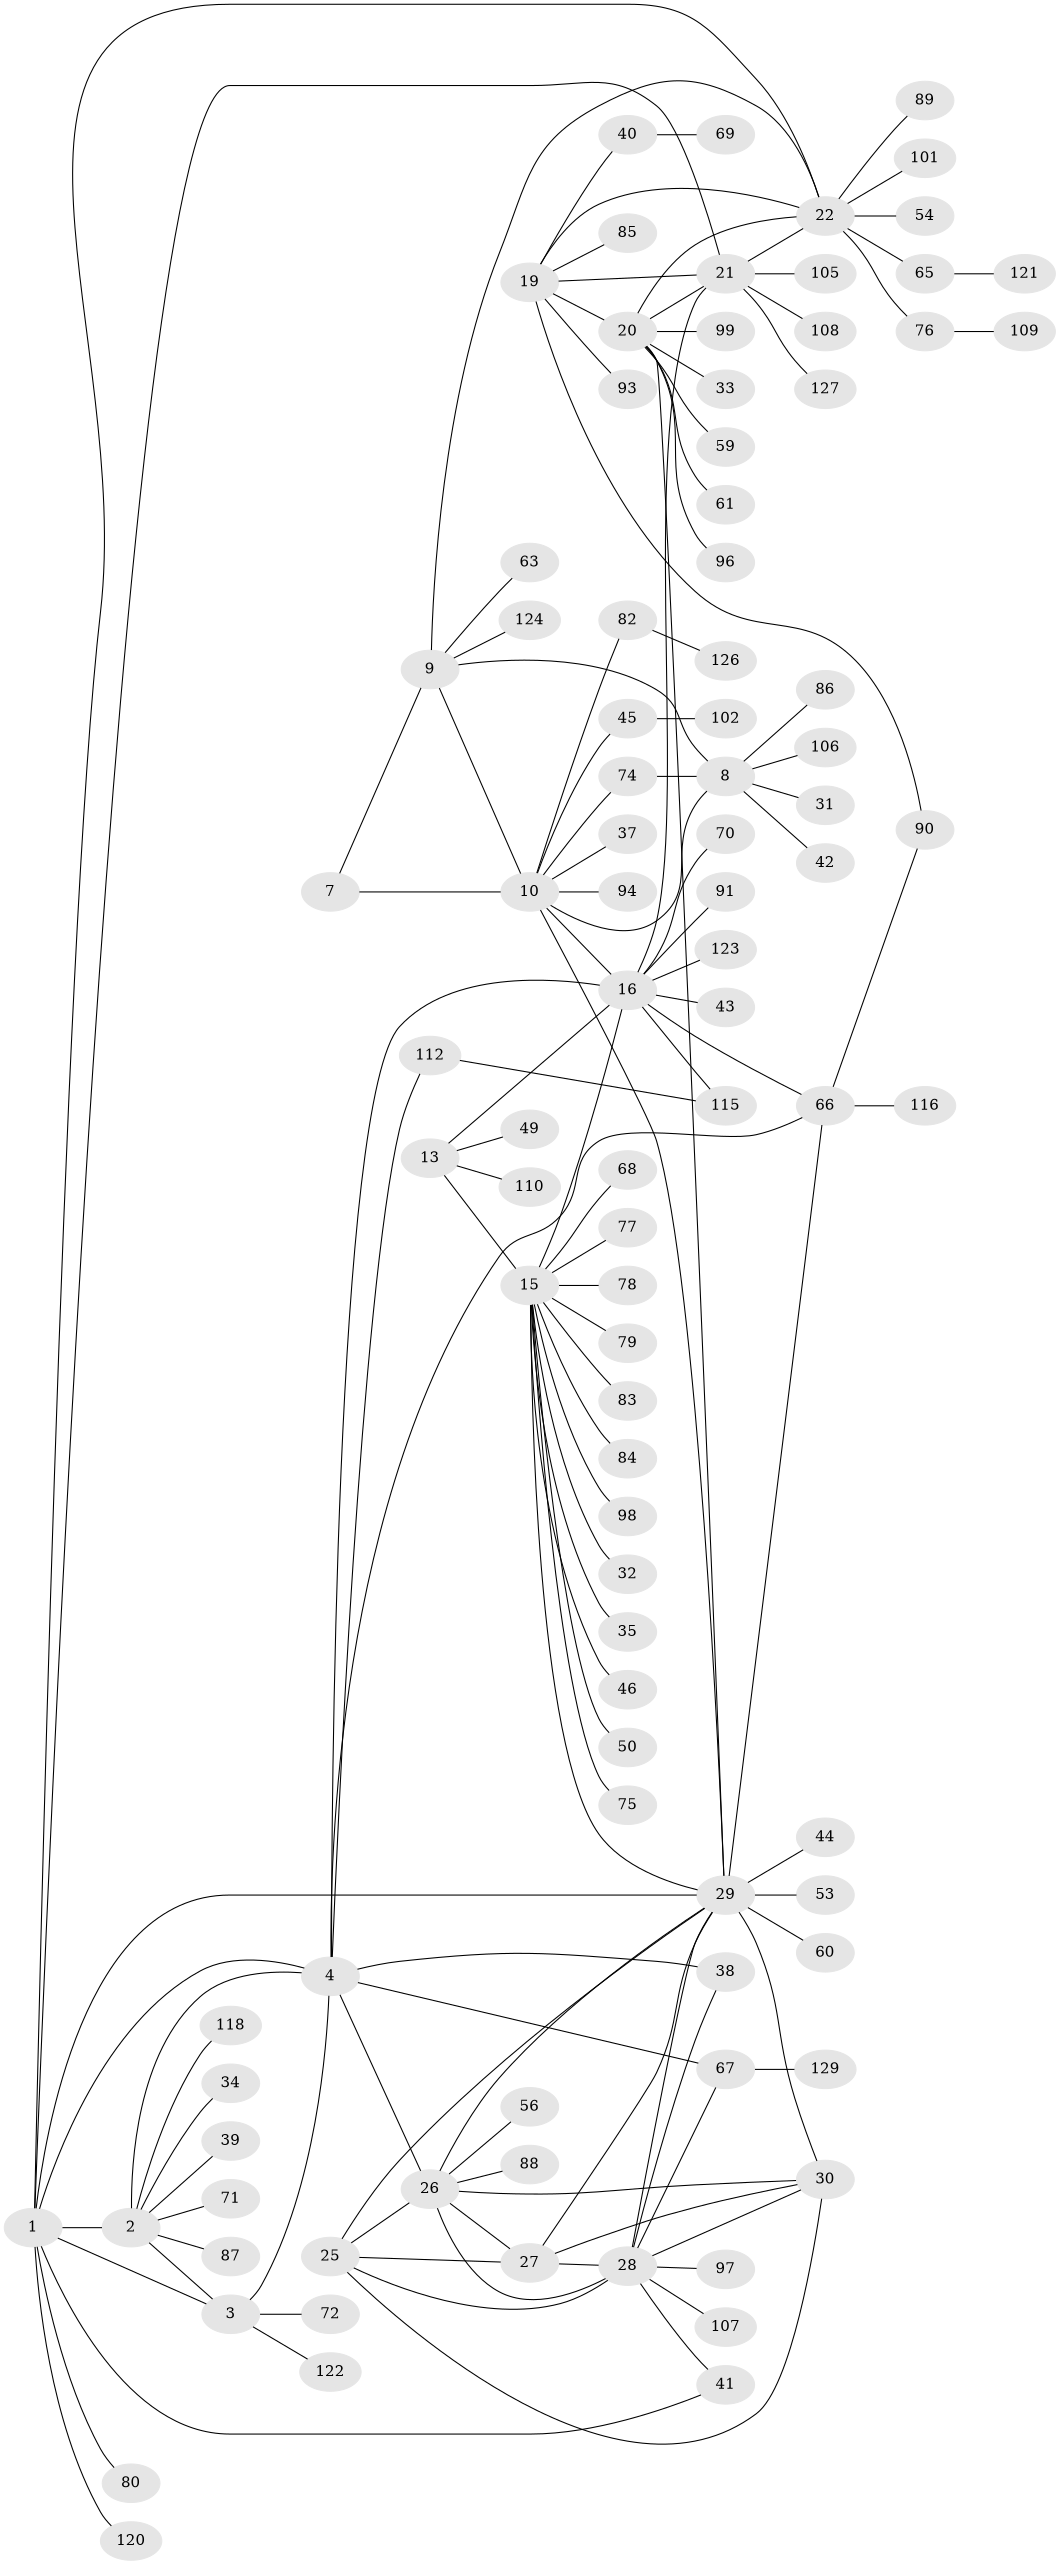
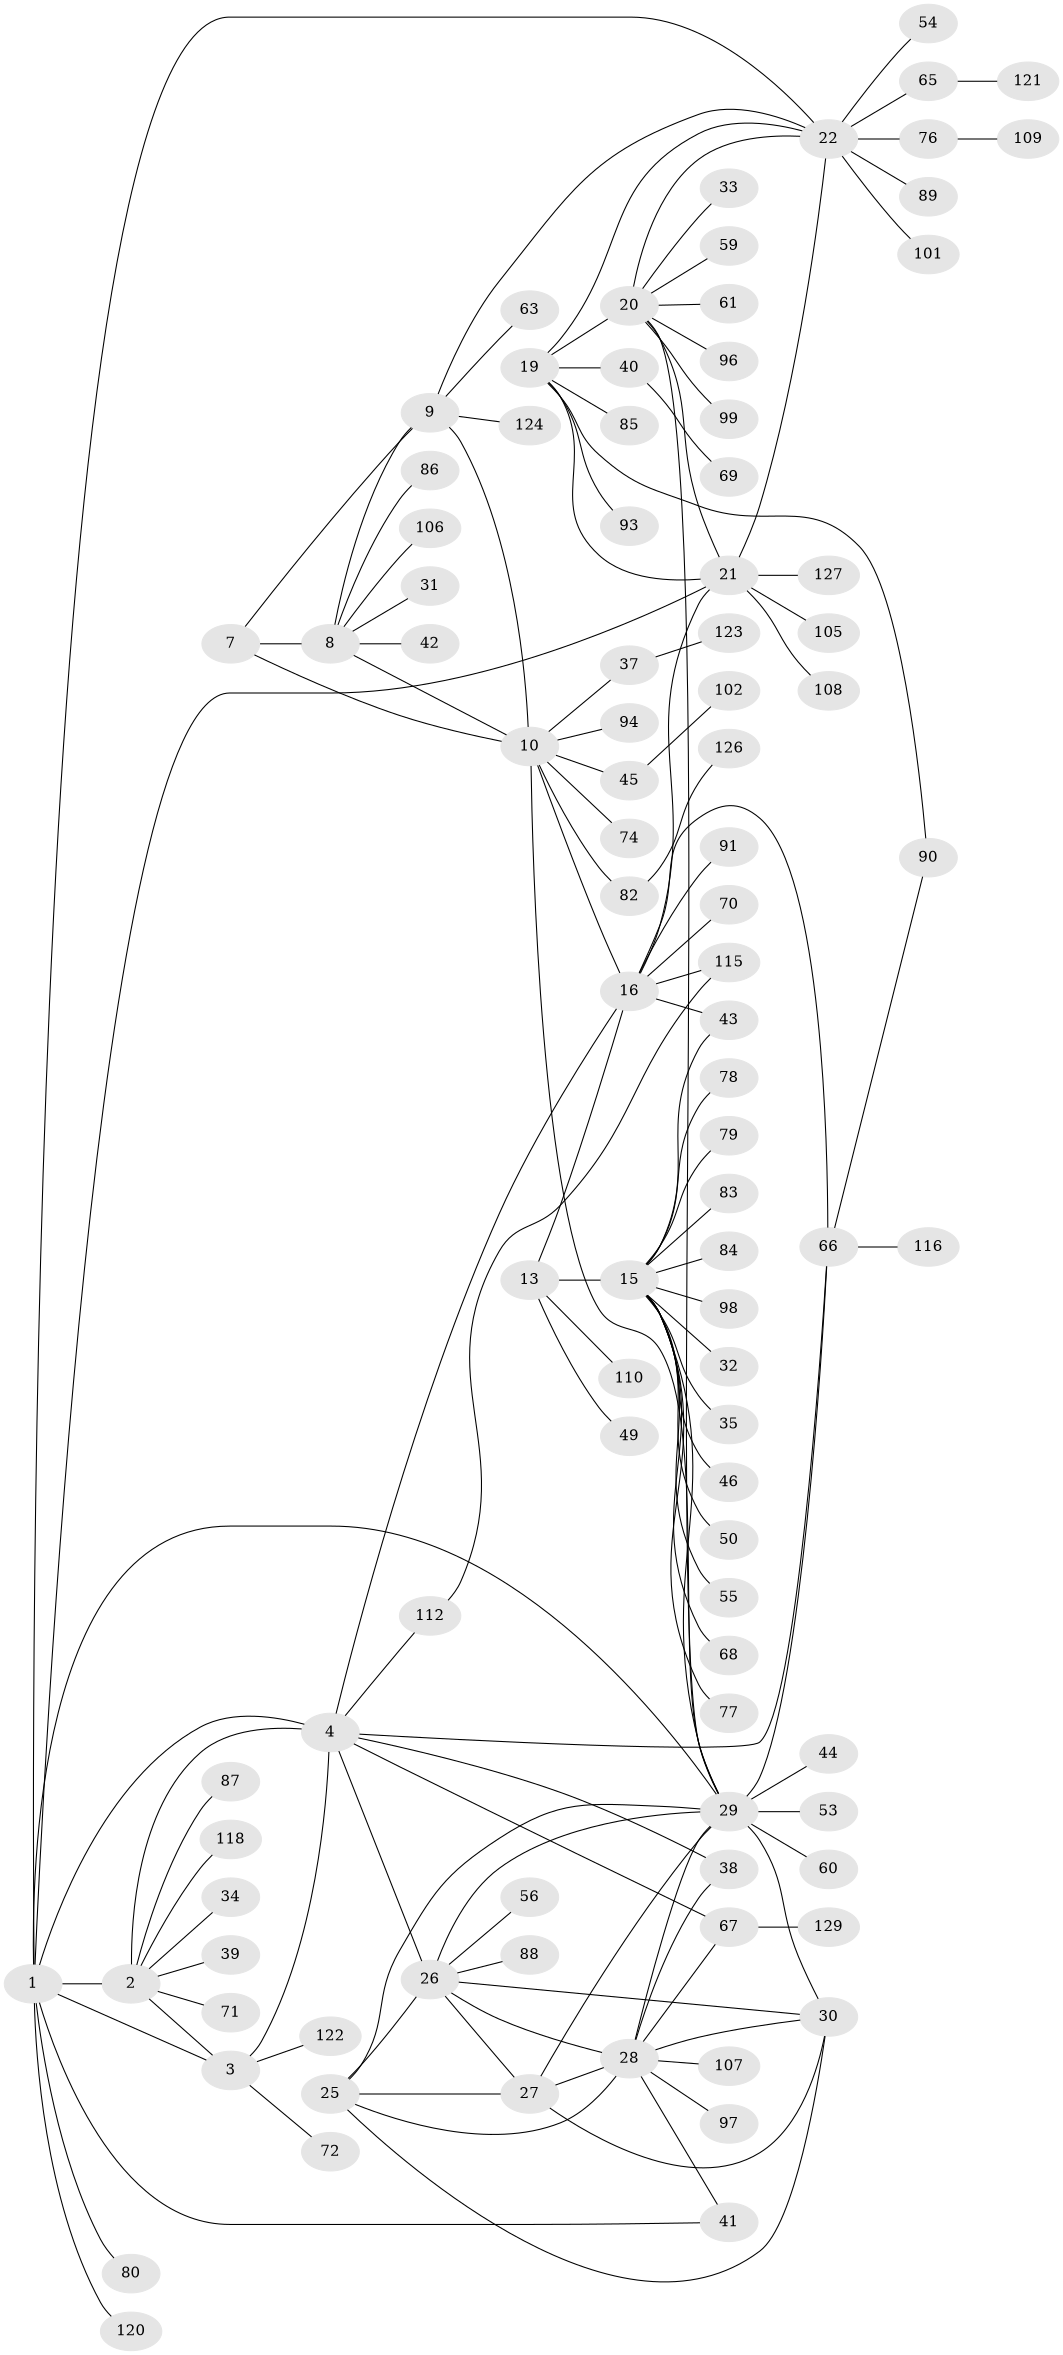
  graph {
    rankdir=LR
    node [color=gray90 style=filled]
    1 [super="+47"]
    2 [super="+5"]
    3 [super="+6"]
    4 [super="+111"]
    21 [super="+36"]
    22 [super="+23"]
    29 [super="+58"]
    41
    80
    120
    34 [super="+48"]
    39
    71
    87
    118
    72
    122
    16 [super="+18"]
    26 [super="+100"]
    38 [super="+103"]
    66
    67 [super="+113"]
    112 [super="+117"]
    105
    108
    127 [super="+128"]
    54
    65 [super="+104"]
    76
    89
    101
    30 [super="+75"]
    44 [super="+73"]
    53
    60
    8 [super="+11"]
    9 [super="+64"]
    10 [super="+12"]
    31 [super="+81"]
    42
    86
    106
    43
    70
    91
    115
    123
    27 [super="+52"]
    28 [super="+51"]
    56 [super="+57"]
    88
    90
    116
    129
    7 [super="+125"]
    63
    124
    37 [super="+114"]
    45 [super="+95"]
    74
    82
    94 [super="+119"]
    102
    126
    13 [super="+14"]
    15 [super="+17"]
    49
    110
    32
    35
    46
    50
-   55 [label=75]
+   55
    68
    77
    78
    79
    83
    84
    98
    19 [super="+92"]
    20 [super="+24"]
    40
    85
    93
    33
    59
    61
    96
    99
    69
    121
    109
    25 [super="+62"]
    97
    107
    1 -- 2 [weight=2]
    1 -- 3 [weight=2]
    1 -- 4
    1 -- 21
    1 -- 22
    1 -- 29
    1 -- 41
    1 -- 80
    1 -- 120
    2 -- 3 [weight=4]
    2 -- 4 [weight=2]
    2 -- 34
    2 -- 39
    2 -- 71
    2 -- 87
    2 -- 118
    3 -- 4 [weight=2]
    3 -- 72
    3 -- 122
    4 -- 16
    4 -- 26
    4 -- 38
    4 -- 66
    4 -- 67
    4 -- 112
    21 -- 22 [weight=2]
    21 -- 105
    21 -- 108
    21 -- 127
    22 -- 54
    22 -- 65
    22 -- 76
    22 -- 89
    22 -- 101
    29 -- 66
    29 -- 30
    29 -- 44
    29 -- 53
    29 -- 60
    16 -- 21
    16 -- 66
    16 -- 43
    16 -- 70
    16 -- 91
    16 -- 115
-   16 -- 123
+   37 -- 123
    26 -- 29
    26 -- 30
    26 -- 27
    26 -- 28
    26 -- 56
    26 -- 88
    66 -- 90
    66 -- 116
    67 -- 129
    112 -- 115
    65 -- 121
    76 -- 109
    8 -- 9 [weight=2]
    8 -- 10 [weight=4]
    8 -- 31
    8 -- 42
    8 -- 86
    8 -- 106
    9 -- 22
    9 -- 10 [weight=2]
    9 -- 63
    9 -- 124
    10 -- 29 [weight=2]
    10 -- 16
    10 -- 37
    10 -- 45
    10 -- 74
    10 -- 82
    10 -- 94
    27 -- 29
    27 -- 30
    27 -- 28
    28 -- 29
    28 -- 41
    28 -- 38
    28 -- 67
    28 -- 30
    28 -- 97
    28 -- 107
-   74 -- 8 [weight=2]
+   7 -- 8 [weight=2]
    7 -- 9
    7 -- 10 [weight=2]
    45 -- 102
    82 -- 126
    13 -- 16 [weight=4]
    13 -- 15 [weight=4]
    13 -- 49
    13 -- 110
    15 -- 29
-   15 -- 16 [weight=4]
+   15 -- 43 [weight=4]
    15 -- 32
    15 -- 35
    15 -- 46
    15 -- 50
    15 -- 55
    15 -- 68
    15 -- 77
    15 -- 78
    15 -- 79
    15 -- 83
    15 -- 84
    15 -- 98
    19 -- 21
    19 -- 22 [weight=2]
    19 -- 90
    19 -- 20 [weight=2]
    19 -- 40
    19 -- 85
    19 -- 93
    20 -- 21 [weight=2]
    20 -- 22 [weight=4]
    20 -- 29
    20 -- 33
    20 -- 59
    20 -- 61
    20 -- 96
    20 -- 99
    40 -- 69
    25 -- 29
    25 -- 26
    25 -- 30
    25 -- 27
    25 -- 28
  }
